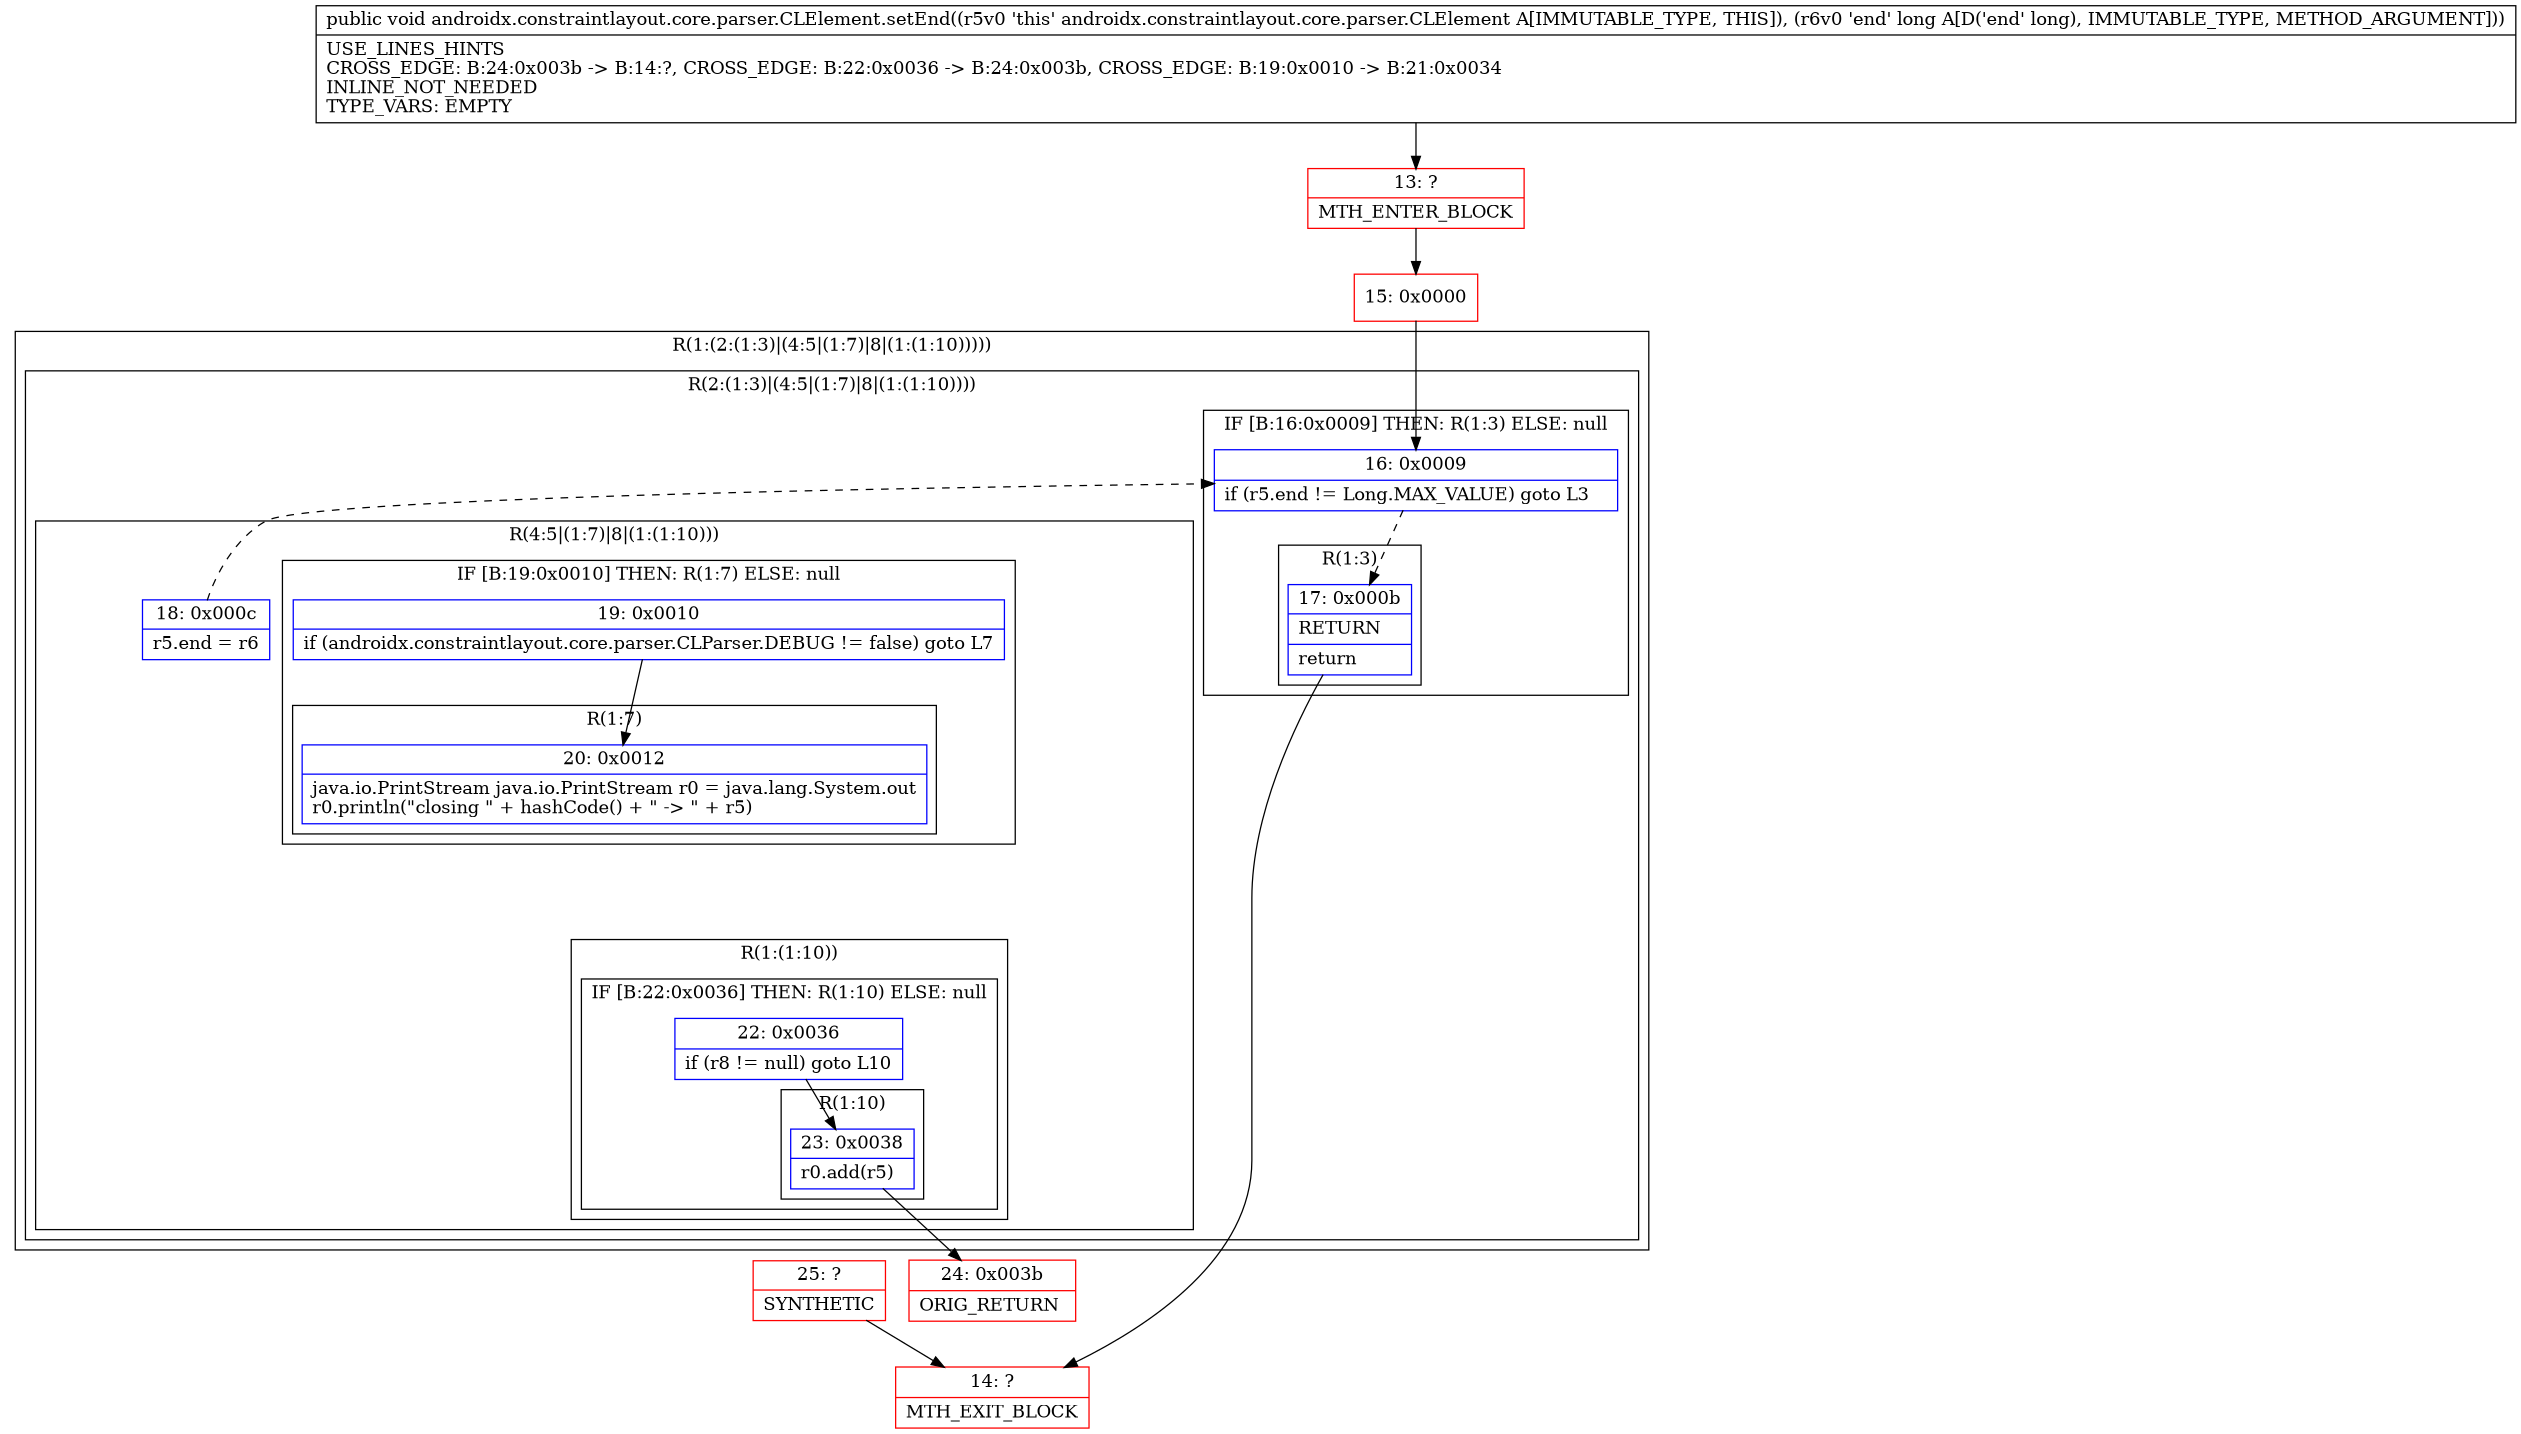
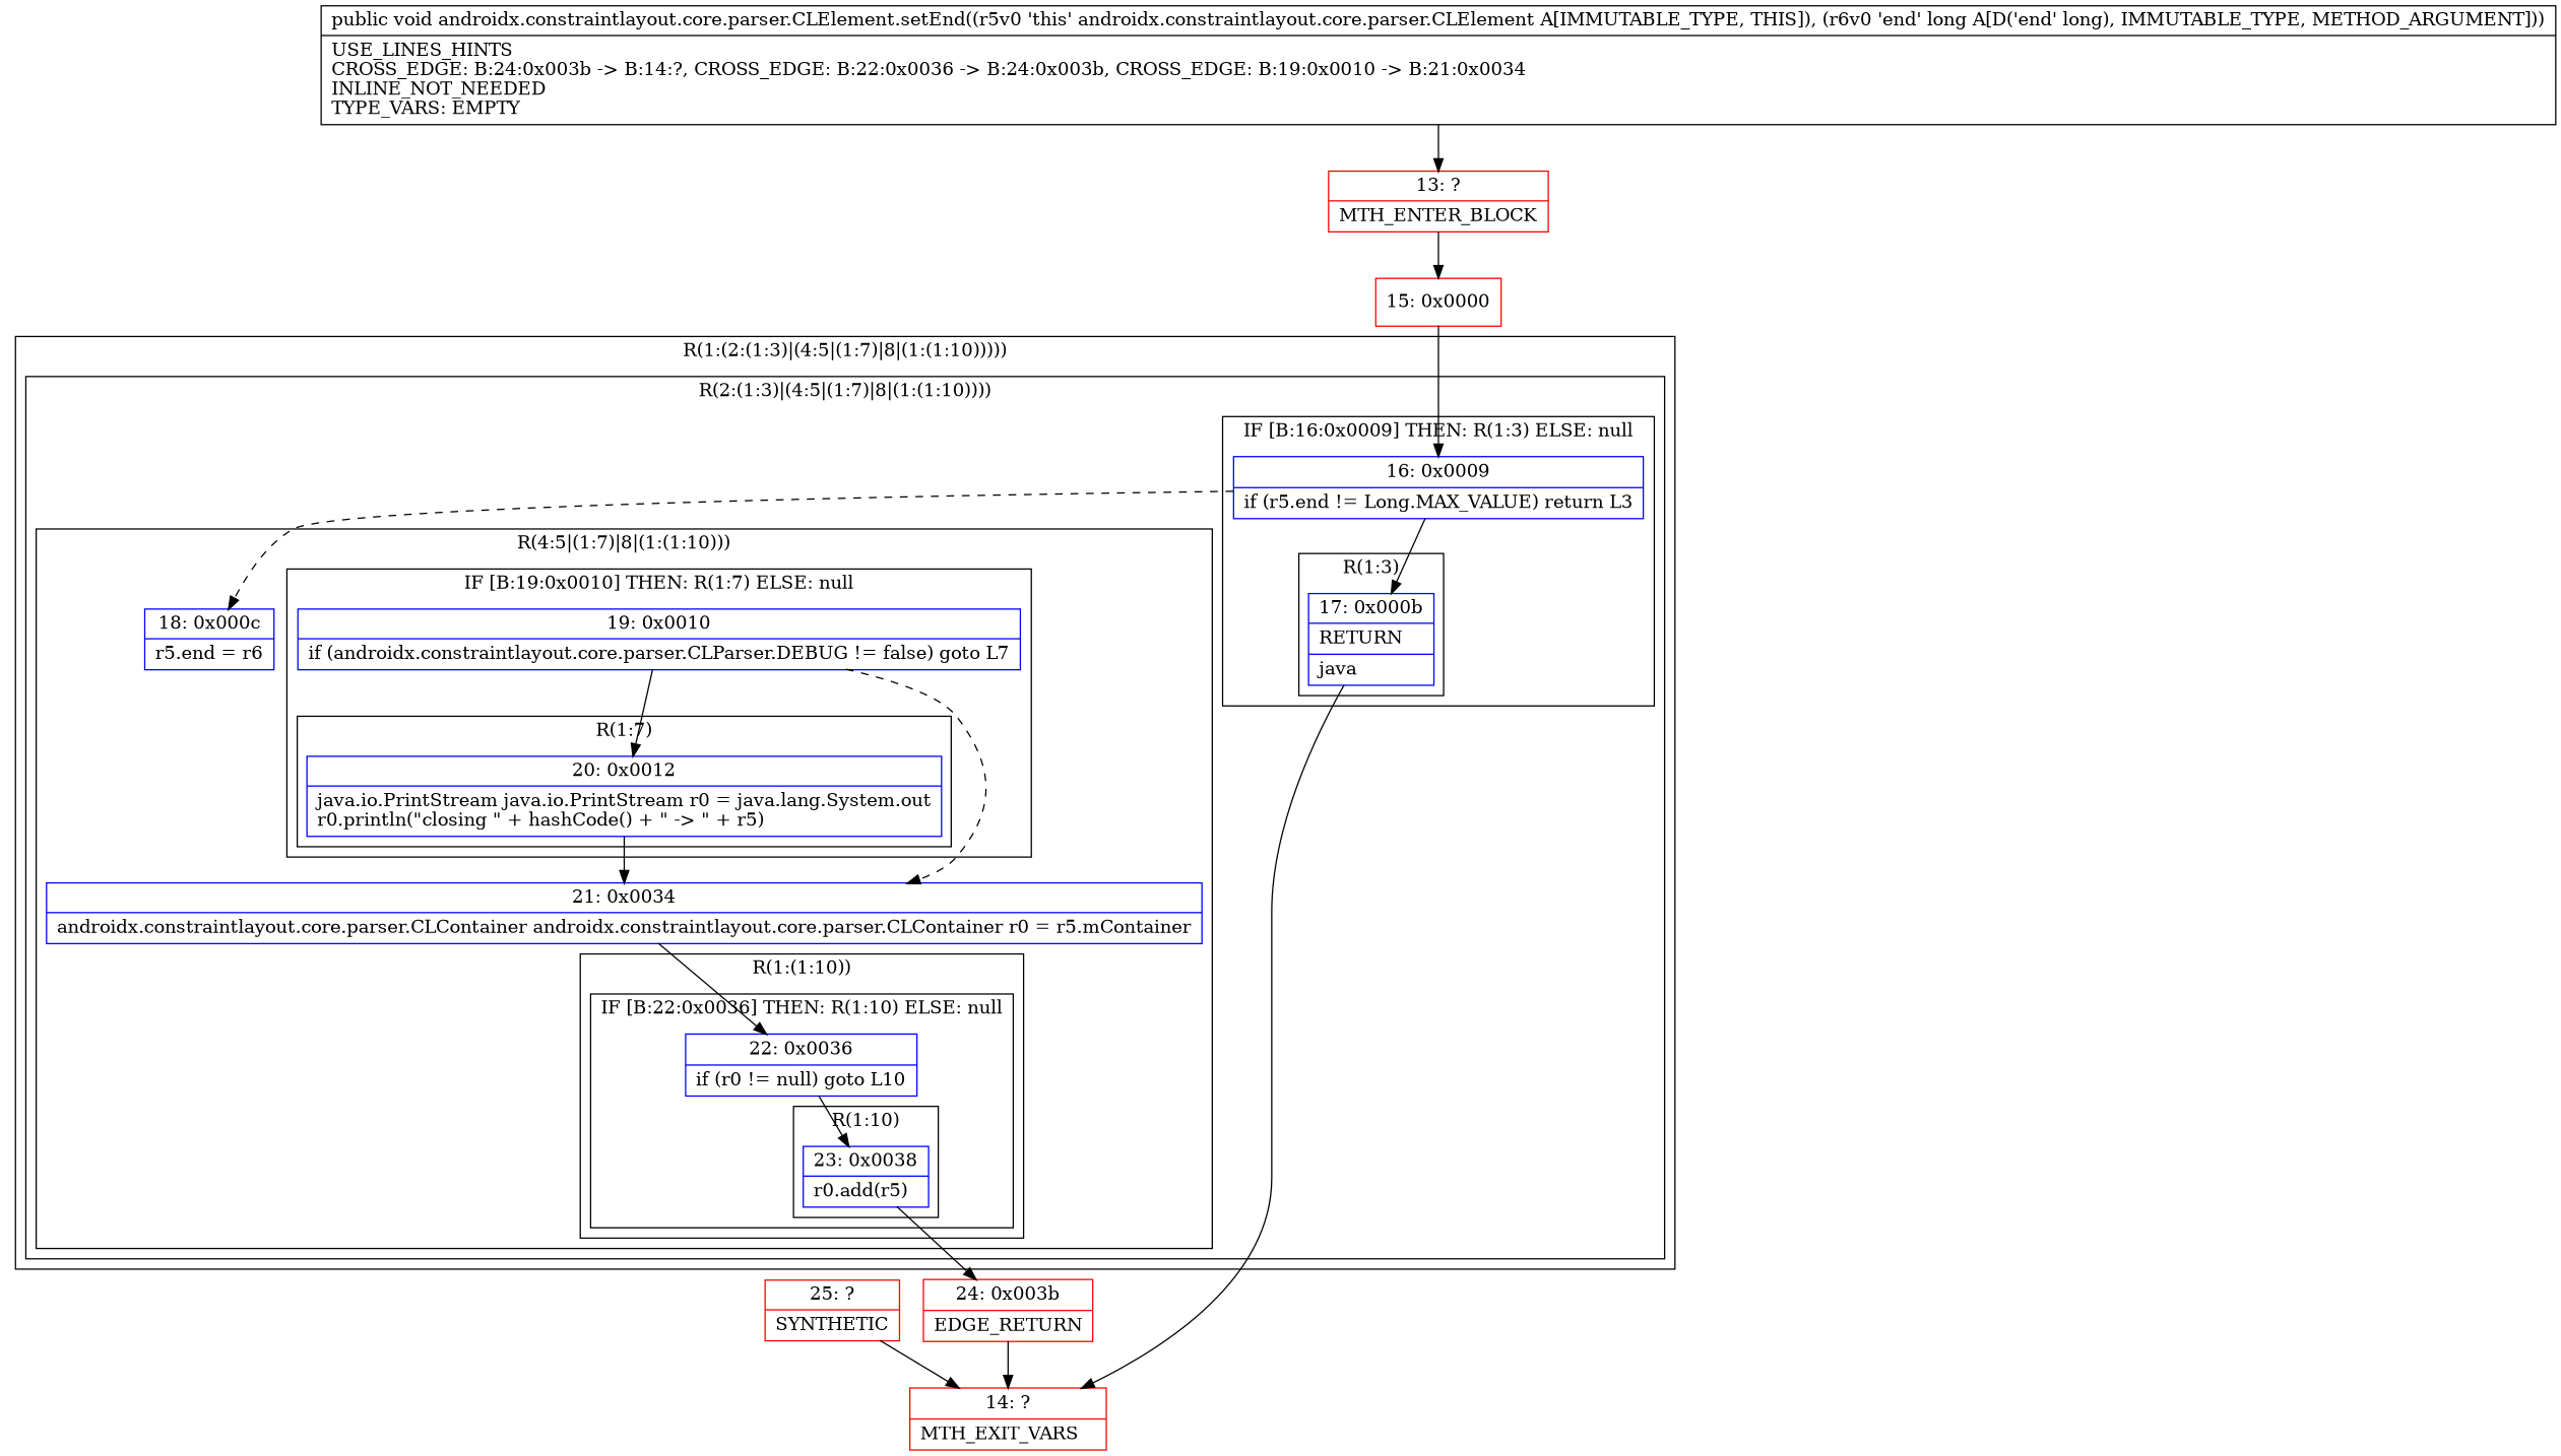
  digraph {
    node [color=blue shape=record]
-   n1 [label="{17\:\ 0x000b|RETURN\l|return\l}"]
-   n2 [label="{16\:\ 0x0009|if (r5.end != Long.MAX_VALUE) goto L3\l}"]
+   n1 [label="{17\:\ 0x000b|RETURN\l|java\l}"]
+   n2 [label="{16\:\ 0x0009|if (r5.end != Long.MAX_VALUE) return L3\l}"]
    n3 [label="{20\:\ 0x0012|java.io.PrintStream java.io.PrintStream r0 = java.lang.System.out\lr0.println(\"closing \" + hashCode() + \" \-\> \" + r5)\l}"]
    n4 [label="{19\:\ 0x0010|if (androidx.constraintlayout.core.parser.CLParser.DEBUG != false) goto L7\l}"]
    n5 [label="{23\:\ 0x0038|r0.add(r5)\l}"]
-   n6 [label="{22\:\ 0x0036|if (r8 != null) goto L10\l}"]
+   n6 [label="{22\:\ 0x0036|if (r0 != null) goto L10\l}"]
    n7 [label="{18\:\ 0x000c|r5.end = r6\l}"]
-   n9 [color=red label="{14\:\ ?|MTH_EXIT_BLOCK\l}"]
-   n10 [color=red label="{24\:\ 0x003b|ORIG_RETURN\l}"]
+   n8 [label="{21\:\ 0x0034|androidx.constraintlayout.core.parser.CLContainer androidx.constraintlayout.core.parser.CLContainer r0 = r5.mContainer\l}"]
+   n9 [color=red label="{14\:\ ?|MTH_EXIT_VARS\l}"]
+   n10 [color=red label="{24\:\ 0x003b|EDGE_RETURN\l}"]
    n11 [color=red label="{25\:\ ?|SYNTHETIC\l}"]
    n12 [color=red label="{13\:\ ?|MTH_ENTER_BLOCK\l}"]
    n13 [color=red label="{15\:\ 0x0000}"]
    n14 [label="{public void androidx.constraintlayout.core.parser.CLElement.setEnd((r5v0 'this' androidx.constraintlayout.core.parser.CLElement A[IMMUTABLE_TYPE, THIS]), (r6v0 'end' long A[D('end' long), IMMUTABLE_TYPE, METHOD_ARGUMENT]))  | USE_LINES_HINTS\lCROSS_EDGE: B:24:0x003b \-\> B:14:?, CROSS_EDGE: B:22:0x0036 \-\> B:24:0x003b, CROSS_EDGE: B:19:0x0010 \-\> B:21:0x0034\lINLINE_NOT_NEEDED\lTYPE_VARS: EMPTY\l}" color=""]
    subgraph cluster_1 {
      label="R(1:(2:(1:3)|(4:5|(1:7)|8|(1:(1:10)))))"
      subgraph cluster_2 {
        label="R(2:(1:3)|(4:5|(1:7)|8|(1:(1:10))))"
        subgraph cluster_3 {
          label="IF [B:16:0x0009] THEN: R(1:3) ELSE: null"
          n2
          subgraph cluster_4 {
            label="R(1:3)"
            n1
          }
        }
        subgraph cluster_5 {
          label="R(4:5|(1:7)|8|(1:(1:10)))"
          n7
+         n8
          subgraph cluster_6 {
            label="IF [B:19:0x0010] THEN: R(1:7) ELSE: null"
            n4
            subgraph cluster_7 {
              label="R(1:7)"
              n3
            }
          }
          subgraph cluster_8 {
            label="R(1:(1:10))"
            subgraph cluster_9 {
              label="IF [B:22:0x0036] THEN: R(1:10) ELSE: null"
              n6
              subgraph cluster_10 {
                label="R(1:10)"
                n5
              }
            }
          }
        }
      }
    }
    n1 -> n9
-   n2 -> n1 [style=dashed]
-   n7 -> n2 [style=dashed]
+   n2 -> n1
+   n2 -> n7 [style=dashed]
+   n3 -> n8
    n4 -> n3
+   n4 -> n8 [style=dashed]
    n5 -> n10
    n6 -> n5
+   n8 -> n6
+   n10 -> n9
    n11 -> n9
    n12 -> n13
    n13 -> n2
    n14 -> n12
  }
